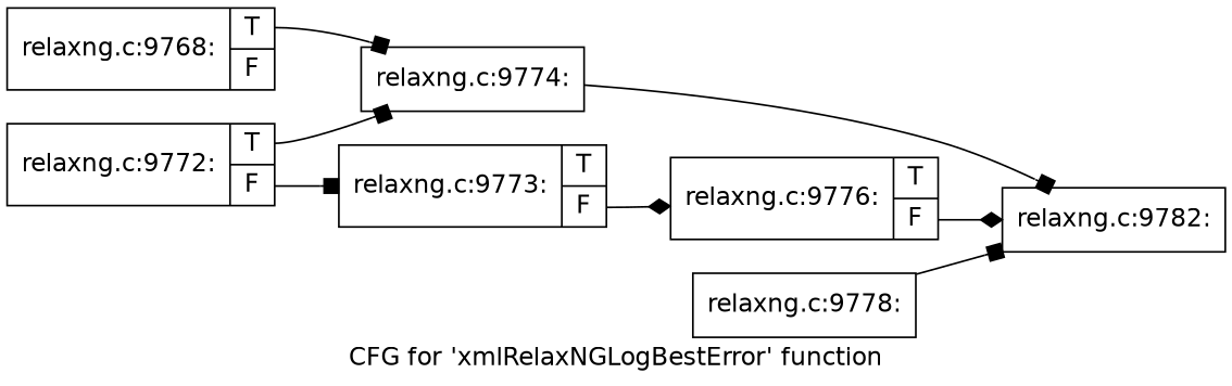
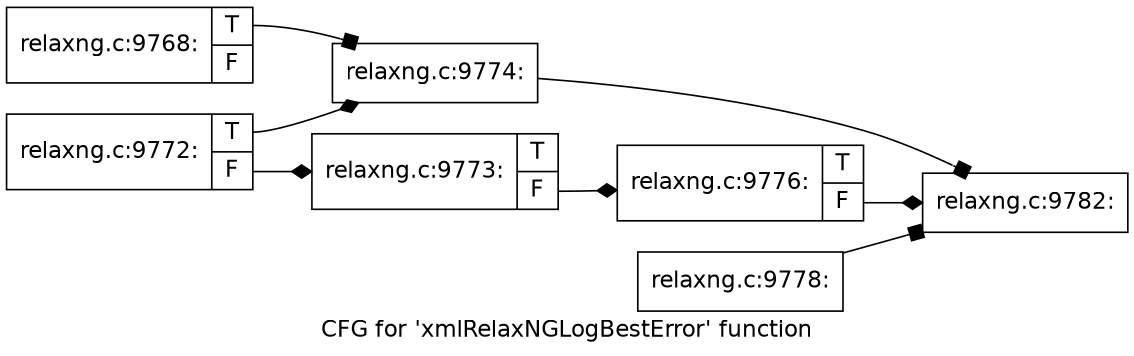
  digraph {
    fontname="DejaVu Sans"
    label="CFG for 'xmlRelaxNGLogBestError' function"
    rankdir=LR
    node [fontname="DejaVu Sans" shape=record]
    edge [arrowhead=box fontname="DejaVu Sans" tailport=s0]
    n1 [label="{relaxng.c:9768:|{<s0>T|<s1>F}}"]
    n2 [label="{relaxng.c:9774:}"]
    n3 [label="{relaxng.c:9782:}"]
    n4 [label="{relaxng.c:9772:|{<s0>T|<s1>F}}"]
    n5 [label="{relaxng.c:9773:|{<s0>T|<s1>F}}"]
    n6 [label="{relaxng.c:9776:|{<s0>T|<s1>F}}"]
    n7 [label="{relaxng.c:9778:}"]
    n1 -> n2
    n2 -> n3
-   n4 -> n2
-   n4 -> n5 [tailport=s1]
+   n4 -> n2 [arrowhead=diamond]
+   n4 -> n5 [arrowhead=diamond tailport=s1]
    n5 -> n6 [arrowhead=diamond tailport=s1]
    n6 -> n3 [arrowhead=diamond tailport=s1]
    n7 -> n3
  }
